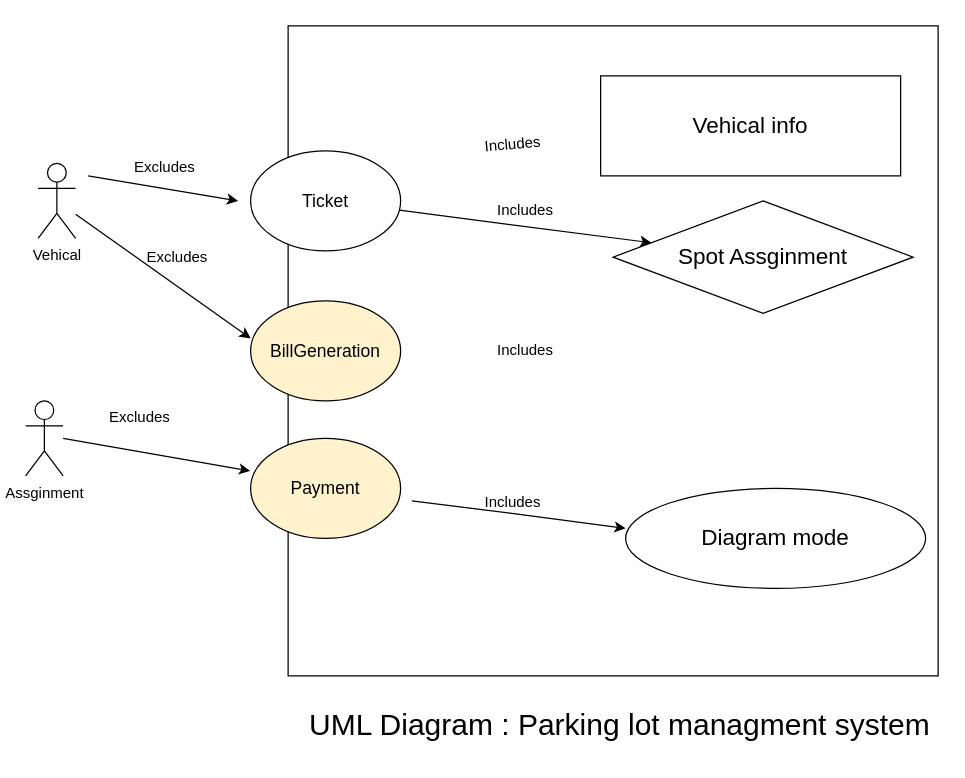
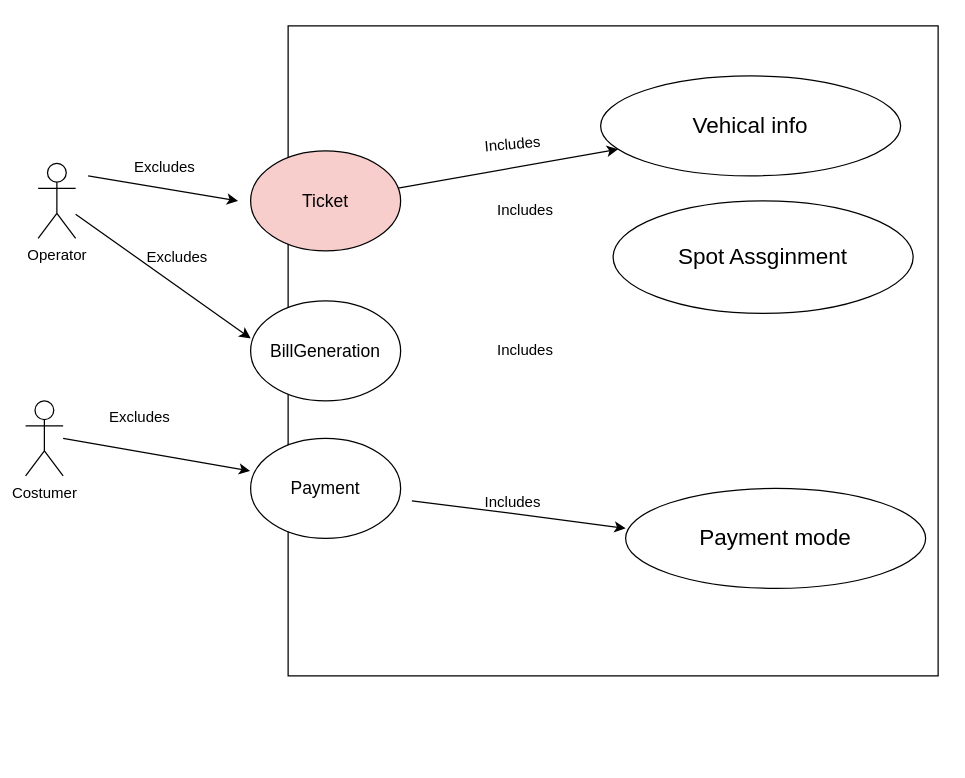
  <mxCell id="0" />
  <mxCell id="1" parent="0" />
  <mxCell id="2" value="" style="whiteSpace=wrap;html=1;aspect=fixed;" vertex="1" parent="1"><mxGeometry x="230" y="20" width="520" height="520" as="geometry" /></mxCell>
- <mxCell id="3" value="&lt;font style=&quot;font-size: 14px;&quot;&gt;Ticket&lt;/font&gt;" style="ellipse;whiteSpace=wrap;html=1;" vertex="1" parent="1"><mxGeometry x="200" y="120" width="120" height="80" as="geometry" /></mxCell>
- <mxCell id="4" value="&lt;font style=&quot;font-size: 14px;&quot;&gt;BillGeneration&lt;/font&gt;" style="ellipse;whiteSpace=wrap;html=1;fillColor=#fff2cc;" vertex="1" parent="1"><mxGeometry x="200" y="240" width="120" height="80" as="geometry" /></mxCell>
- <mxCell id="5" value="&lt;font style=&quot;font-size: 14px;&quot;&gt;Payment&lt;/font&gt;" style="ellipse;whiteSpace=wrap;html=1;fillColor=#fff2cc;" vertex="1" parent="1"><mxGeometry x="200" y="350" width="120" height="80" as="geometry" /></mxCell>
- <mxCell id="6" value="&lt;font style=&quot;font-size: 18px;&quot;&gt;Spot Assginment&lt;/font&gt;" style="rhombus;whiteSpace=wrap;html=1;" vertex="1" parent="1"><mxGeometry x="490" y="160" width="240" height="90" as="geometry" /></mxCell>
- <mxCell id="7" value="&lt;font style=&quot;font-size: 18px;&quot;&gt;Vehical info&lt;/font&gt;" style="whiteSpace=wrap;html=1;rounded=0;" vertex="1" parent="1"><mxGeometry x="480" y="60" width="240" height="80" as="geometry" /></mxCell>
- <mxCell id="8" value="&lt;font style=&quot;font-size: 18px;&quot;&gt;Diagram mode&lt;/font&gt;" style="ellipse;whiteSpace=wrap;html=1;" vertex="1" parent="1"><mxGeometry x="500" y="390" width="240" height="80" as="geometry" /></mxCell>
- <mxCell id="10" value="" style="endArrow=classic;html=1;rounded=0;" edge="1" parent="1" source="3" target="6"><mxGeometry width="50" height="50" relative="1" as="geometry"><mxPoint x="430" y="330" as="sourcePoint" /><mxPoint x="480" y="280" as="targetPoint" /><Array as="points" /></mxGeometry></mxCell>
+ <mxCell id="3" value="&lt;font style=&quot;font-size: 14px;&quot;&gt;Ticket&lt;/font&gt;" style="ellipse;whiteSpace=wrap;html=1;fillColor=#f8cecc;" vertex="1" parent="1"><mxGeometry x="200" y="120" width="120" height="80" as="geometry" /></mxCell>
+ <mxCell id="4" value="&lt;font style=&quot;font-size: 14px;&quot;&gt;BillGeneration&lt;/font&gt;" style="ellipse;whiteSpace=wrap;html=1;" vertex="1" parent="1"><mxGeometry x="200" y="240" width="120" height="80" as="geometry" /></mxCell>
+ <mxCell id="5" value="&lt;font style=&quot;font-size: 14px;&quot;&gt;Payment&lt;/font&gt;" style="ellipse;whiteSpace=wrap;html=1;" vertex="1" parent="1"><mxGeometry x="200" y="350" width="120" height="80" as="geometry" /></mxCell>
+ <mxCell id="6" value="&lt;font style=&quot;font-size: 18px;&quot;&gt;Spot Assginment&lt;/font&gt;" style="ellipse;whiteSpace=wrap;html=1;" vertex="1" parent="1"><mxGeometry x="490" y="160" width="240" height="90" as="geometry" /></mxCell>
+ <mxCell id="7" value="&lt;font style=&quot;font-size: 18px;&quot;&gt;Vehical info&lt;/font&gt;" style="ellipse;whiteSpace=wrap;html=1;" vertex="1" parent="1"><mxGeometry x="480" y="60" width="240" height="80" as="geometry" /></mxCell>
+ <mxCell id="8" value="&lt;font style=&quot;font-size: 18px;&quot;&gt;Payment mode&lt;/font&gt;" style="ellipse;whiteSpace=wrap;html=1;" vertex="1" parent="1"><mxGeometry x="500" y="390" width="240" height="80" as="geometry" /></mxCell>
+ <mxCell id="9" value="" style="endArrow=classic;html=1;rounded=0;" edge="1" parent="1" source="3" target="7"><mxGeometry width="50" height="50" relative="1" as="geometry"><mxPoint x="430" y="330" as="sourcePoint" /><mxPoint x="480" y="280" as="targetPoint" /><Array as="points" /></mxGeometry></mxCell>
  <mxCell id="11" value="Includes" style="text;html=1;align=center;verticalAlign=middle;whiteSpace=wrap;rounded=0;rotation=-5;" vertex="1" parent="1"><mxGeometry x="380" y="100" width="60" height="30" as="geometry" /></mxCell>
  <mxCell id="12" value="&#10;&lt;span style=&quot;color: rgb(0, 0, 0); font-family: Helvetica; font-size: 12px; font-style: normal; font-variant-ligatures: normal; font-variant-caps: normal; font-weight: 400; letter-spacing: normal; orphans: 2; text-align: center; text-indent: 0px; text-transform: none; white-space: normal; widows: 2; word-spacing: 0px; -webkit-text-stroke-width: 0px; background-color: rgb(251, 251, 251); text-decoration-thickness: initial; text-decoration-style: initial; text-decoration-color: initial; display: inline !important; float: none;&quot;&gt;Includes&lt;/span&gt;&#10;&#10;" style="text;html=1;align=center;verticalAlign=middle;whiteSpace=wrap;rounded=0;" vertex="1" parent="1"><mxGeometry x="390" y="160" width="60" height="30" as="geometry" /></mxCell>
  <mxCell id="13" value="" style="endArrow=classic;html=1;rounded=0;entryX=0;entryY=0.5;entryDx=0;entryDy=0;" edge="1" parent="1"><mxGeometry width="50" height="50" relative="1" as="geometry"><mxPoint x="329" y="400" as="sourcePoint" /><mxPoint x="500" y="422" as="targetPoint" /><Array as="points"><mxPoint x="409" y="410" /></Array></mxGeometry></mxCell>
  <mxCell id="14" value="Includes" style="text;html=1;align=center;verticalAlign=middle;whiteSpace=wrap;rounded=0;" vertex="1" parent="1"><mxGeometry x="390" y="265" width="60" height="30" as="geometry" /></mxCell>
  <mxCell id="15" value="Includes" style="text;html=1;align=center;verticalAlign=middle;whiteSpace=wrap;rounded=0;" vertex="1" parent="1"><mxGeometry x="380" y="386" width="60" height="30" as="geometry" /></mxCell>
- <mxCell id="16" value="Vehical" style="shape=umlActor;verticalLabelPosition=bottom;verticalAlign=top;html=1;outlineConnect=0;" vertex="1" parent="1"><mxGeometry x="30" y="130" width="30" height="60" as="geometry" /></mxCell>
- <mxCell id="17" value="Assginment" style="shape=umlActor;verticalLabelPosition=bottom;verticalAlign=top;html=1;outlineConnect=0;" vertex="1" parent="1"><mxGeometry x="20" y="320" width="30" height="60" as="geometry" /></mxCell>
+ <mxCell id="16" value="Operator" style="shape=umlActor;verticalLabelPosition=bottom;verticalAlign=top;html=1;outlineConnect=0;" vertex="1" parent="1"><mxGeometry x="30" y="130" width="30" height="60" as="geometry" /></mxCell>
+ <mxCell id="17" value="Costumer" style="shape=umlActor;verticalLabelPosition=bottom;verticalAlign=top;html=1;outlineConnect=0;" vertex="1" parent="1"><mxGeometry x="20" y="320" width="30" height="60" as="geometry" /></mxCell>
  <mxCell id="18" value="" style="endArrow=classic;html=1;rounded=0;" edge="1" parent="1" source="16"><mxGeometry width="50" height="50" relative="1" as="geometry"><mxPoint x="90" y="240" as="sourcePoint" /><mxPoint x="200" y="270" as="targetPoint" /></mxGeometry></mxCell>
  <mxCell id="19" value="" style="endArrow=classic;html=1;rounded=0;entryX=-0.003;entryY=0.325;entryDx=0;entryDy=0;entryPerimeter=0;" edge="1" parent="1" target="5"><mxGeometry width="50" height="50" relative="1" as="geometry"><mxPoint x="50" y="350" as="sourcePoint" /><mxPoint x="100" y="300" as="targetPoint" /></mxGeometry></mxCell>
  <mxCell id="20" value="" style="endArrow=classic;html=1;rounded=0;" edge="1" parent="1"><mxGeometry width="50" height="50" relative="1" as="geometry"><mxPoint x="70" y="140" as="sourcePoint" /><mxPoint x="190" y="160" as="targetPoint" /></mxGeometry></mxCell>
  <mxCell id="21" value="Excludes" style="text;html=1;align=center;verticalAlign=middle;resizable=0;points=[];autosize=1;strokeColor=none;fillColor=none;" vertex="1" parent="1"><mxGeometry x="96" y="118" width="70" height="30" as="geometry" /></mxCell>
  <mxCell id="22" value="Excludes" style="text;html=1;align=center;verticalAlign=middle;resizable=0;points=[];autosize=1;strokeColor=none;fillColor=none;" vertex="1" parent="1"><mxGeometry x="106" y="190" width="70" height="30" as="geometry" /></mxCell>
  <mxCell id="23" value="Excludes" style="text;html=1;align=center;verticalAlign=middle;resizable=0;points=[];autosize=1;strokeColor=none;fillColor=none;" vertex="1" parent="1"><mxGeometry x="76" y="318" width="70" height="30" as="geometry" /></mxCell>
- <mxCell id="24" value="&lt;font style=&quot;font-size: 24px;&quot;&gt;UML Diagram : Parking lot managment system&lt;/font&gt;" style="text;html=1;align=center;verticalAlign=middle;resizable=0;points=[];autosize=1;strokeColor=none;fillColor=none;" vertex="1" parent="1"><mxGeometry x="240" y="560" width="510" height="40" as="geometry" /></mxCell>
